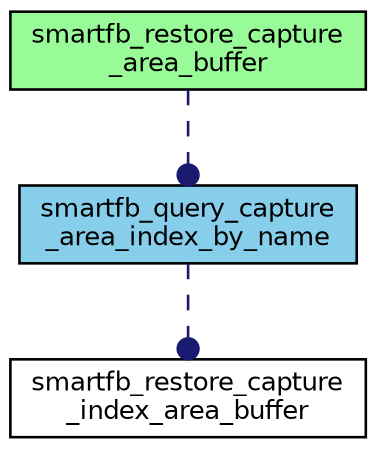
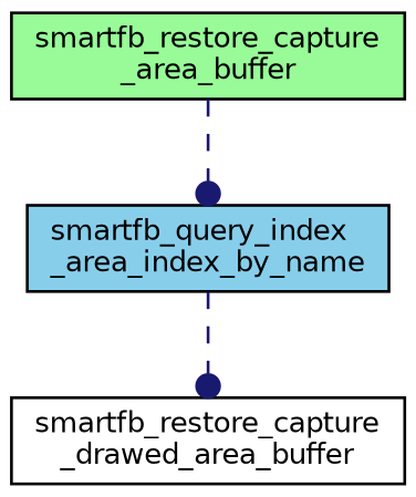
  digraph {
    rankdir=TB
    node [color=black fontname=Helvetica fontsize=10 shape=record style=filled]
    edge [arrowhead=dot color=midnightblue fontname=Helvetica fontsize=10 labelfontname=Helvetica labelfontsize=10 style=dashed]
    n1 [fillcolor=palegreen fontcolor=black height=0.2 label="smartfb_restore_capture\l_area_buffer" width=0.4]
-   n2 [fillcolor=skyblue height=0.2 label="smartfb_query_capture\l_area_index_by_name" width=0.4]
-   n3 [fillcolor=white height=0.2 label="smartfb_restore_capture\l_index_area_buffer" width=0.4]
+   n2 [fillcolor=skyblue height=0.2 label="smartfb_query_index\l_area_index_by_name" width=0.4]
+   n3 [fillcolor=white height=0.2 label="smartfb_restore_capture\l_drawed_area_buffer" width=0.4]
    n1 -> n2
    n2 -> n3
  }
